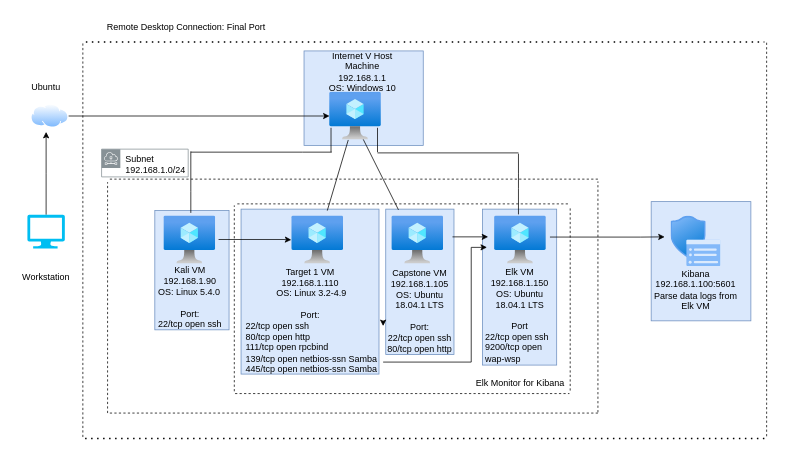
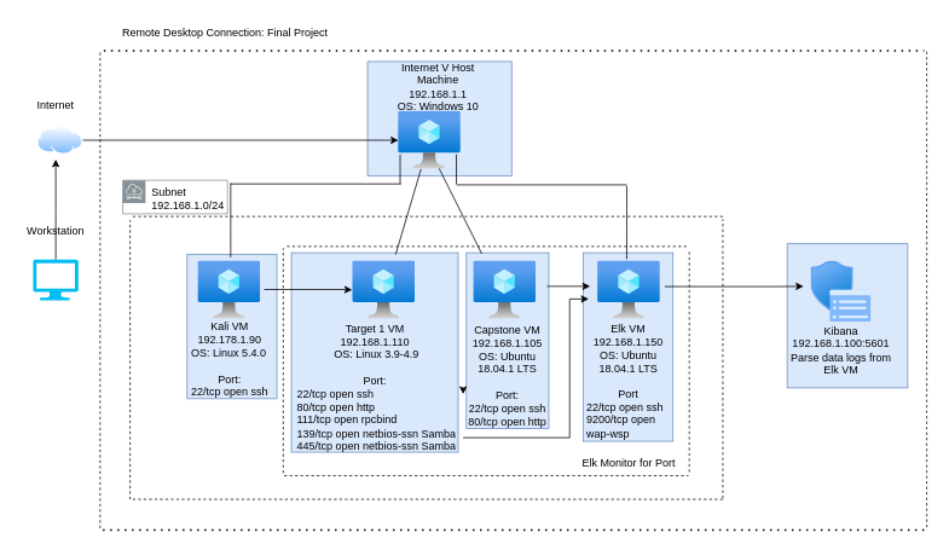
  <mxCell id="0" />
  <mxCell id="1" parent="0" />
  <mxCell id="2" value="" style="whiteSpace=wrap;html=1;labelBackgroundColor=none;labelBorderColor=none;strokeColor=#6c8ebf;fillColor=#dae8fc;noLabel=1;" vertex="1" parent="1"><mxGeometry x="405" y="67" width="159" height="126" as="geometry" /></mxCell>
  <mxCell id="3" value="" style="whiteSpace=wrap;html=1;labelBackgroundColor=none;labelBorderColor=none;strokeColor=#6c8ebf;fillColor=#dae8fc;noLabel=1;" vertex="1" parent="1"><mxGeometry x="206" y="279.75" width="99" height="159.25" as="geometry" /></mxCell>
  <mxCell id="4" value="" style="whiteSpace=wrap;html=1;labelBackgroundColor=none;labelBorderColor=none;strokeColor=#6c8ebf;fillColor=#dae8fc;noLabel=1;" vertex="1" parent="1"><mxGeometry x="643" y="278" width="99" height="208" as="geometry" /></mxCell>
  <mxCell id="5" value="" style="whiteSpace=wrap;html=1;labelBackgroundColor=none;labelBorderColor=none;strokeColor=#6c8ebf;fillColor=#dae8fc;noLabel=1;" vertex="1" parent="1"><mxGeometry x="868" y="268" width="133" height="159" as="geometry" /></mxCell>
  <mxCell id="6" value="" style="whiteSpace=wrap;html=1;labelBackgroundColor=none;labelBorderColor=none;strokeColor=#6c8ebf;fillColor=#dae8fc;noLabel=1;" vertex="1" parent="1"><mxGeometry x="514" y="278" width="91" height="194" as="geometry" /></mxCell>
  <mxCell id="7" value="" style="whiteSpace=wrap;html=1;labelBackgroundColor=none;labelBorderColor=none;strokeColor=#6c8ebf;fillColor=#dae8fc;noLabel=1;" vertex="1" parent="1"><mxGeometry x="321" y="278" width="184" height="220" as="geometry" /></mxCell>
  <mxCell id="8" style="edgeStyle=orthogonalEdgeStyle;rounded=0;orthogonalLoop=1;jettySize=auto;html=1;" parent="1" edge="1"><mxGeometry relative="1" as="geometry"><mxPoint x="388" y="319" as="targetPoint" /><mxPoint x="291" y="318.5" as="sourcePoint" /><Array as="points"><mxPoint x="377" y="318.5" /><mxPoint x="377" y="318.5" /></Array></mxGeometry></mxCell>
  <mxCell id="9" value="&lt;br&gt;&lt;br&gt;&lt;br&gt;&lt;br&gt;&lt;br&gt;&lt;br&gt;&lt;br&gt;&lt;br&gt;&lt;br&gt;&lt;br&gt;&lt;br&gt;" style="aspect=fixed;html=1;points=[];align=center;image;fontSize=12;image=img/lib/azure2/compute/Virtual_Machine.svg;direction=east;" parent="1" vertex="1"><mxGeometry x="218" y="287" width="69" height="64" as="geometry" /></mxCell>
  <mxCell id="10" value="" style="aspect=fixed;html=1;points=[];align=center;image;fontSize=12;image=img/lib/azure2/compute/Virtual_Machine.svg;" parent="1" vertex="1"><mxGeometry x="388.5" y="287" width="69" height="64" as="geometry" /></mxCell>
  <mxCell id="11" style="edgeStyle=orthogonalEdgeStyle;rounded=0;orthogonalLoop=1;jettySize=auto;html=1;" parent="1" edge="1"><mxGeometry relative="1" as="geometry"><mxPoint x="733" y="315.25" as="sourcePoint" /><mxPoint x="886" y="315" as="targetPoint" /><Array as="points"><mxPoint x="854" y="315" /><mxPoint x="854" y="315" /></Array></mxGeometry></mxCell>
  <mxCell id="12" value="" style="aspect=fixed;html=1;points=[];align=center;image;fontSize=12;image=img/lib/azure2/compute/Virtual_Machine.svg;" parent="1" vertex="1"><mxGeometry x="659" y="287" width="69" height="64" as="geometry" /></mxCell>
  <mxCell id="13" style="edgeStyle=orthogonalEdgeStyle;rounded=0;orthogonalLoop=1;jettySize=auto;html=1;" parent="1" source="14" target="17" edge="1"><mxGeometry relative="1" as="geometry"><mxPoint x="276" y="153.75" as="targetPoint" /></mxGeometry></mxCell>
  <mxCell id="14" value="" style="aspect=fixed;perimeter=ellipsePerimeter;html=1;align=center;shadow=0;dashed=0;spacingTop=3;image;image=img/lib/active_directory/internet_cloud.svg;" parent="1" vertex="1"><mxGeometry x="41" y="138" width="50" height="31.5" as="geometry" /></mxCell>
  <mxCell id="15" style="edgeStyle=orthogonalEdgeStyle;rounded=0;orthogonalLoop=1;jettySize=auto;html=1;" parent="1" source="16" edge="1"><mxGeometry relative="1" as="geometry"><mxPoint x="61" y="175" as="targetPoint" /></mxGeometry></mxCell>
  <mxCell id="16" value="" style="verticalLabelPosition=bottom;html=1;verticalAlign=top;align=center;strokeColor=none;fillColor=#00BEF2;shape=mxgraph.azure.computer;pointerEvents=1;" parent="1" vertex="1"><mxGeometry x="36" y="285.5" width="50" height="45" as="geometry" /></mxCell>
  <mxCell id="17" value="" style="aspect=fixed;html=1;points=[];align=center;image;fontSize=12;image=img/lib/azure2/compute/Virtual_Machine.svg;" parent="1" vertex="1"><mxGeometry x="439" y="121.75" width="69" height="64" as="geometry" /></mxCell>
  <mxCell id="18" value="" style="aspect=fixed;html=1;points=[];align=center;image;fontSize=12;image=img/lib/azure2/intune/Device_Security_Windows.svg;" parent="1" vertex="1"><mxGeometry x="894.37" y="287" width="66.52" height="67.5" as="geometry" /></mxCell>
  <mxCell id="19" value="" style="endArrow=none;dashed=1;html=1;rounded=0;" parent="1" edge="1"><mxGeometry width="50" height="50" relative="1" as="geometry"><mxPoint x="110" y="582" as="sourcePoint" /><mxPoint x="110" y="55" as="targetPoint" /></mxGeometry></mxCell>
  <mxCell id="20" value="" style="endArrow=none;dashed=1;html=1;dashPattern=1 3;strokeWidth=2;rounded=0;" parent="1" edge="1"><mxGeometry width="50" height="50" relative="1" as="geometry"><mxPoint x="113" y="584" as="sourcePoint" /><mxPoint x="1025" y="584" as="targetPoint" /><Array as="points" /></mxGeometry></mxCell>
  <mxCell id="21" value="" style="endArrow=none;dashed=1;html=1;dashPattern=1 3;strokeWidth=2;rounded=0;" parent="1" edge="1"><mxGeometry width="50" height="50" relative="1" as="geometry"><mxPoint x="114" y="55" as="sourcePoint" /><mxPoint x="1019" y="55" as="targetPoint" /><Array as="points" /></mxGeometry></mxCell>
  <mxCell id="22" value="Internet V Host Machine&lt;br&gt;192.168.1.1&lt;br&gt;OS: Windows 10" style="text;html=1;strokeColor=none;fillColor=none;align=center;verticalAlign=middle;whiteSpace=wrap;rounded=0;" parent="1" vertex="1"><mxGeometry x="421" y="69" width="124" height="51" as="geometry" /></mxCell>
- <mxCell id="23" value="Remote Desktop Connection: Final Port" style="text;html=1;strokeColor=none;fillColor=none;align=center;verticalAlign=middle;whiteSpace=wrap;rounded=0;" parent="1" vertex="1"><mxGeometry x="106.5" y="20" width="282" height="30" as="geometry" /></mxCell>
- <mxCell id="24" value="Kali VM&lt;br&gt;&lt;div style=&quot;text-align: left&quot;&gt;&lt;/div&gt;192.168.1.90&lt;br&gt;&lt;div style=&quot;text-align: left&quot;&gt;OS: Linux 5.4.0&lt;/div&gt;&lt;br&gt;Port:&lt;br&gt;22/tcp open ssh" style="text;html=1;strokeColor=none;fillColor=none;align=center;verticalAlign=middle;whiteSpace=wrap;rounded=0;" parent="1" vertex="1"><mxGeometry x="206.75" y="354.5" width="91.5" height="83.5" as="geometry" /></mxCell>
- <mxCell id="25" value="Ubuntu" style="text;html=1;strokeColor=none;fillColor=none;align=center;verticalAlign=middle;whiteSpace=wrap;rounded=0;" parent="1" vertex="1"><mxGeometry x="31" y="101" width="60" height="30" as="geometry" /></mxCell>
+ <mxCell id="23" value="Remote Desktop Connection: Final Project" style="text;html=1;strokeColor=none;fillColor=none;align=center;verticalAlign=middle;whiteSpace=wrap;rounded=0;" parent="1" vertex="1"><mxGeometry x="106.5" y="20" width="282" height="30" as="geometry" /></mxCell>
+ <mxCell id="24" value="Kali VM&lt;br&gt;&lt;div style=&quot;text-align: left&quot;&gt;&lt;/div&gt;192.178.1.90&lt;br&gt;&lt;div style=&quot;text-align: left&quot;&gt;OS: Linux 5.4.0&lt;/div&gt;&lt;br&gt;Port:&lt;br&gt;22/tcp open ssh" style="text;html=1;strokeColor=none;fillColor=none;align=center;verticalAlign=middle;whiteSpace=wrap;rounded=0;" parent="1" vertex="1"><mxGeometry x="206.75" y="354.5" width="91.5" height="83.5" as="geometry" /></mxCell>
+ <mxCell id="25" value="Internet" style="text;html=1;strokeColor=none;fillColor=none;align=center;verticalAlign=middle;whiteSpace=wrap;rounded=0;" parent="1" vertex="1"><mxGeometry x="31" y="101" width="60" height="30" as="geometry" /></mxCell>
  <mxCell id="26" value="Elk VM&lt;br&gt;192.168.1.150&lt;br&gt;OS: Ubuntu 18.04.1 LTS&lt;br&gt;&lt;br&gt;Port &lt;br&gt;&lt;div style=&quot;text-align: left&quot;&gt;&lt;span&gt;22/tcp open ssh&lt;/span&gt;&lt;/div&gt;&lt;div style=&quot;text-align: left&quot;&gt;&lt;span&gt;9200/tcp open wap-wsp&lt;/span&gt;&lt;/div&gt;" style="text;html=1;strokeColor=none;fillColor=none;align=center;verticalAlign=middle;whiteSpace=wrap;rounded=0;" parent="1" vertex="1"><mxGeometry x="645.5" y="354.5" width="94" height="131.5" as="geometry" /></mxCell>
  <mxCell id="27" style="edgeStyle=orthogonalEdgeStyle;rounded=0;orthogonalLoop=1;jettySize=auto;html=1;fontColor=none;" edge="1" parent="1" source="28"><mxGeometry relative="1" as="geometry"><mxPoint x="649" y="329" as="targetPoint" /><Array as="points"><mxPoint x="628" y="482" /><mxPoint x="628" y="329" /></Array></mxGeometry></mxCell>
- <mxCell id="28" value="Target 1 VM&lt;br&gt;&lt;div&gt;&lt;/div&gt;192.168.1.110&lt;br&gt;&lt;div&gt;&amp;nbsp;OS: Linux 3.2-4.9&lt;/div&gt;&lt;br&gt;Port:&lt;br&gt;&lt;div style=&quot;text-align: left&quot;&gt;&lt;span&gt;&amp;nbsp;22/tcp open ssh&lt;/span&gt;&lt;/div&gt;&lt;div style=&quot;text-align: left&quot;&gt;&lt;span&gt;&amp;nbsp;80/tcp open http&lt;/span&gt;&lt;/div&gt;&lt;div style=&quot;text-align: left&quot;&gt;&lt;span&gt;&amp;nbsp;111/tcp open rpcbind&lt;/span&gt;&lt;/div&gt;&lt;div style=&quot;text-align: left&quot;&gt;&lt;span&gt;&amp;nbsp;139/tcp open netbios-ssn Samba&lt;/span&gt;&lt;/div&gt;&lt;div style=&quot;text-align: left&quot;&gt;&lt;span&gt;&amp;nbsp;445/tcp open netbios-ssn Samba&lt;/span&gt;&lt;/div&gt;" style="text;html=1;strokeColor=none;fillColor=none;align=center;verticalAlign=middle;whiteSpace=wrap;rounded=0;" parent="1" vertex="1"><mxGeometry x="315.5" y="349" width="195" height="155.25" as="geometry" /></mxCell>
+ <mxCell id="28" value="Target 1 VM&lt;br&gt;&lt;div&gt;&lt;/div&gt;192.168.1.110&lt;br&gt;&lt;div&gt;&amp;nbsp;OS: Linux 3.9-4.9&lt;/div&gt;&lt;br&gt;Port:&lt;br&gt;&lt;div style=&quot;text-align: left&quot;&gt;&lt;span&gt;&amp;nbsp;22/tcp open ssh&lt;/span&gt;&lt;/div&gt;&lt;div style=&quot;text-align: left&quot;&gt;&lt;span&gt;&amp;nbsp;80/tcp open http&lt;/span&gt;&lt;/div&gt;&lt;div style=&quot;text-align: left&quot;&gt;&lt;span&gt;&amp;nbsp;111/tcp open rpcbind&lt;/span&gt;&lt;/div&gt;&lt;div style=&quot;text-align: left&quot;&gt;&lt;span&gt;&amp;nbsp;139/tcp open netbios-ssn Samba&lt;/span&gt;&lt;/div&gt;&lt;div style=&quot;text-align: left&quot;&gt;&lt;span&gt;&amp;nbsp;445/tcp open netbios-ssn Samba&lt;/span&gt;&lt;/div&gt;" style="text;html=1;strokeColor=none;fillColor=none;align=center;verticalAlign=middle;whiteSpace=wrap;rounded=0;" parent="1" vertex="1"><mxGeometry x="315.5" y="349" width="195" height="155.25" as="geometry" /></mxCell>
  <mxCell id="29" value="Kibana&lt;br&gt;192.168.1.100:5601&lt;br&gt;Parse data logs from&lt;br&gt;Elk VM" style="text;html=1;strokeColor=none;fillColor=none;align=center;verticalAlign=middle;whiteSpace=wrap;rounded=0;" parent="1" vertex="1"><mxGeometry x="869.25" y="354.5" width="116.75" height="63.5" as="geometry" /></mxCell>
  <mxCell id="30" value="" style="endArrow=none;html=1;rounded=0;" parent="1" target="17" edge="1"><mxGeometry width="50" height="50" relative="1" as="geometry"><mxPoint x="436" y="280" as="sourcePoint" /><mxPoint x="474" y="198" as="targetPoint" /></mxGeometry></mxCell>
  <mxCell id="31" value="" style="endArrow=none;html=1;rounded=0;" parent="1" edge="1"><mxGeometry width="50" height="50" relative="1" as="geometry"><mxPoint x="254.01" y="202" as="sourcePoint" /><mxPoint x="442" y="202" as="targetPoint" /><Array as="points"><mxPoint x="403.01" y="202" /></Array></mxGeometry></mxCell>
  <mxCell id="32" value="" style="endArrow=none;html=1;rounded=0;" parent="1" edge="1"><mxGeometry width="50" height="50" relative="1" as="geometry"><mxPoint x="503" y="203" as="sourcePoint" /><mxPoint x="691" y="203" as="targetPoint" /></mxGeometry></mxCell>
  <mxCell id="33" value="" style="endArrow=none;html=1;rounded=0;" parent="1" edge="1"><mxGeometry width="50" height="50" relative="1" as="geometry"><mxPoint x="503" y="202" as="sourcePoint" /><mxPoint x="503" y="169.5" as="targetPoint" /></mxGeometry></mxCell>
  <mxCell id="34" value="" style="endArrow=none;html=1;rounded=0;" parent="1" edge="1"><mxGeometry width="50" height="50" relative="1" as="geometry"><mxPoint x="691" y="285" as="sourcePoint" /><mxPoint x="691" y="204" as="targetPoint" /><Array as="points"><mxPoint x="691" y="250.25" /><mxPoint x="691.03" y="230" /></Array></mxGeometry></mxCell>
  <mxCell id="35" value="" style="endArrow=none;html=1;rounded=0;" parent="1" edge="1"><mxGeometry width="50" height="50" relative="1" as="geometry"><mxPoint x="254.01" y="283" as="sourcePoint" /><mxPoint x="254.01" y="201" as="targetPoint" /><Array as="points"><mxPoint x="254.001" y="254.5" /></Array></mxGeometry></mxCell>
  <mxCell id="36" value="" style="endArrow=none;html=1;rounded=0;" parent="1" edge="1"><mxGeometry width="50" height="50" relative="1" as="geometry"><mxPoint x="441" y="202" as="sourcePoint" /><mxPoint x="441" y="169.5" as="targetPoint" /></mxGeometry></mxCell>
  <mxCell id="37" value="" style="endArrow=none;dashed=1;html=1;rounded=0;" parent="1" edge="1"><mxGeometry width="50" height="50" relative="1" as="geometry"><mxPoint x="797" y="549" as="sourcePoint" /><mxPoint x="797" y="241" as="targetPoint" /></mxGeometry></mxCell>
  <mxCell id="38" value="" style="endArrow=none;dashed=1;html=1;rounded=0;" parent="1" edge="1"><mxGeometry width="50" height="50" relative="1" as="geometry"><mxPoint x="146" y="550" as="sourcePoint" /><mxPoint x="798" y="550" as="targetPoint" /></mxGeometry></mxCell>
  <mxCell id="39" value="" style="endArrow=none;dashed=1;html=1;rounded=0;" parent="1" edge="1"><mxGeometry width="50" height="50" relative="1" as="geometry"><mxPoint x="146" y="238" as="sourcePoint" /><mxPoint x="798" y="238" as="targetPoint" /></mxGeometry></mxCell>
  <mxCell id="40" value="" style="endArrow=none;dashed=1;html=1;rounded=0;" parent="1" edge="1"><mxGeometry width="50" height="50" relative="1" as="geometry"><mxPoint x="316" y="271" as="sourcePoint" /><mxPoint x="759" y="271" as="targetPoint" /></mxGeometry></mxCell>
  <mxCell id="41" value="" style="endArrow=none;dashed=1;html=1;rounded=0;" parent="1" edge="1"><mxGeometry width="50" height="50" relative="1" as="geometry"><mxPoint x="313" y="524" as="sourcePoint" /><mxPoint x="759" y="524" as="targetPoint" /></mxGeometry></mxCell>
  <mxCell id="42" value="" style="endArrow=none;dashed=1;html=1;rounded=0;" parent="1" edge="1"><mxGeometry width="50" height="50" relative="1" as="geometry"><mxPoint x="143" y="550" as="sourcePoint" /><mxPoint x="143" y="242" as="targetPoint" /></mxGeometry></mxCell>
  <mxCell id="43" value="" style="endArrow=none;dashed=1;html=1;rounded=0;" parent="1" edge="1"><mxGeometry width="50" height="50" relative="1" as="geometry"><mxPoint x="1022" y="581" as="sourcePoint" /><mxPoint x="1022" y="54" as="targetPoint" /></mxGeometry></mxCell>
  <mxCell id="44" value="" style="endArrow=none;dashed=1;html=1;rounded=0;" parent="1" edge="1"><mxGeometry width="50" height="50" relative="1" as="geometry"><mxPoint x="760" y="520" as="sourcePoint" /><mxPoint x="760" y="274" as="targetPoint" /></mxGeometry></mxCell>
- <mxCell id="45" value="Elk Monitor for Kibana" style="text;html=1;strokeColor=none;fillColor=none;align=center;verticalAlign=middle;whiteSpace=wrap;rounded=0;" parent="1" vertex="1"><mxGeometry x="630" y="496" width="127" height="30" as="geometry" /></mxCell>
- <mxCell id="46" value="Workstation" style="text;html=1;strokeColor=none;fillColor=none;align=center;verticalAlign=middle;whiteSpace=wrap;rounded=0;" parent="1" vertex="1"><mxGeometry x="20" y="354.5" width="82" height="28" as="geometry" /></mxCell>
+ <mxCell id="45" value="Elk Monitor for Port" style="text;html=1;strokeColor=none;fillColor=none;align=center;verticalAlign=middle;whiteSpace=wrap;rounded=0;" parent="1" vertex="1"><mxGeometry x="630" y="496" width="127" height="30" as="geometry" /></mxCell>
+ <mxCell id="46" value="Workstation" style="text;html=1;strokeColor=none;fillColor=none;align=center;verticalAlign=middle;whiteSpace=wrap;rounded=0;" parent="1" vertex="1"><mxGeometry x="20" y="239.5" width="82" height="28" as="geometry" /></mxCell>
  <mxCell id="47" value="&lt;span style=&quot;background-color: rgb(255 , 255 , 255)&quot;&gt;&lt;font color=&quot;#000000&quot;&gt;Subnet&lt;br&gt;192.168.1.0/24&lt;/font&gt;&lt;/span&gt;" style="sketch=0;outlineConnect=0;gradientColor=none;html=1;whiteSpace=wrap;fontSize=12;fontStyle=0;shape=mxgraph.aws4.group;grIcon=mxgraph.aws4.group_subnet;strokeColor=#879196;fillColor=none;verticalAlign=top;align=left;spacingLeft=30;fontColor=#879196;dashed=0;" parent="1" vertex="1"><mxGeometry x="135" y="198" width="115.5" height="37" as="geometry" /></mxCell>
  <mxCell id="48" style="edgeStyle=orthogonalEdgeStyle;rounded=0;orthogonalLoop=1;jettySize=auto;html=1;" parent="1" edge="1"><mxGeometry relative="1" as="geometry"><mxPoint x="650.583" y="315" as="targetPoint" /><mxPoint x="603" y="315" as="sourcePoint" /></mxGeometry></mxCell>
  <mxCell id="49" value="&lt;br&gt;&lt;br&gt;&lt;br&gt;&lt;br&gt;&lt;br&gt;&lt;br&gt;&lt;br&gt;&lt;br&gt;&lt;br&gt;&lt;br&gt;&lt;br&gt;" style="aspect=fixed;html=1;points=[];align=center;image;fontSize=12;image=img/lib/azure2/compute/Virtual_Machine.svg;direction=east;" vertex="1" parent="1"><mxGeometry x="522" y="287" width="69" height="64" as="geometry" /></mxCell>
  <mxCell id="50" value="" style="endArrow=none;dashed=1;html=1;rounded=0;" edge="1" parent="1"><mxGeometry width="50" height="50" relative="1" as="geometry"><mxPoint x="312" y="521" as="sourcePoint" /><mxPoint x="312" y="273" as="targetPoint" /></mxGeometry></mxCell>
  <mxCell id="51" value="" style="endArrow=none;html=1;rounded=0;entryX=0.652;entryY=0.988;entryDx=0;entryDy=0;entryPerimeter=0;" edge="1" parent="1" target="17"><mxGeometry width="50" height="50" relative="1" as="geometry"><mxPoint x="531" y="279" as="sourcePoint" /><mxPoint x="503" y="209" as="targetPoint" /></mxGeometry></mxCell>
  <mxCell id="52" value="Capstone VM&lt;br&gt;192.168.1.105&lt;br&gt;OS: Ubuntu 18.04.1 LTS&lt;br&gt;&lt;br&gt;Port:&lt;br&gt;22/tcp open ssh&lt;br&gt;80/tcp open http" style="text;html=1;strokeColor=none;fillColor=none;align=center;verticalAlign=middle;whiteSpace=wrap;rounded=0;" vertex="1" parent="1"><mxGeometry x="515" y="358" width="89" height="112.25" as="geometry" /></mxCell>
  <mxCell id="53" style="edgeStyle=orthogonalEdgeStyle;rounded=0;orthogonalLoop=1;jettySize=auto;html=1;exitX=1;exitY=0.5;exitDx=0;exitDy=0;entryX=1;entryY=0.547;entryDx=0;entryDy=0;entryPerimeter=0;fontColor=none;" edge="1" parent="1" source="28" target="28"><mxGeometry relative="1" as="geometry" /></mxCell>
